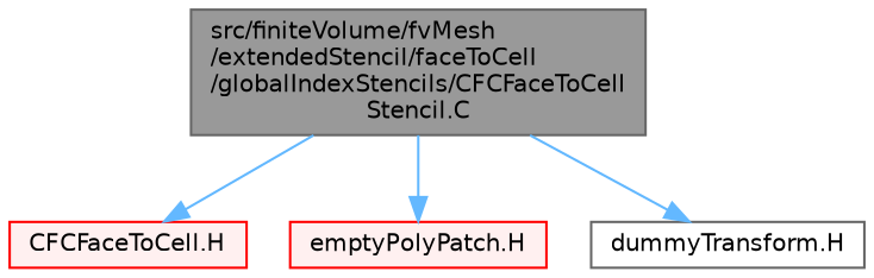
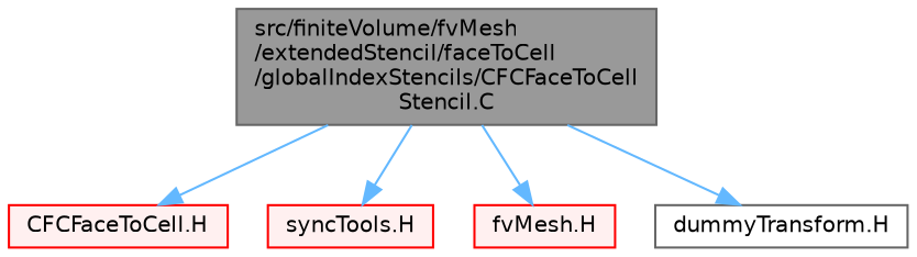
  digraph {
    node [color=red fillcolor="#FFF0F0" fontname=Helvetica fontsize=10 shape=box style=filled]
    edge [color=steelblue1 fontname=Helvetica fontsize=10 labelfontname=Helvetica labelfontsize=10 style=solid]
    n1 [color=gray40 fillcolor=grey60 fontcolor=black height=0.2 label="src/finiteVolume/fvMesh\l/extendedStencil/faceToCell\l/globalIndexStencils/CFCFaceToCell\lStencil.C" width=0.4]
    n2 [height=0.2 label="CFCFaceToCell.H" width=0.4]
-   n4 [height=0.2 label="emptyPolyPatch.H" width=0.4]
+   n3 [height=0.2 label="syncTools.H" width=0.4]
+   n4 [height=0.2 label="fvMesh.H" width=0.4]
    n5 [color=grey40 fillcolor=white height=0.2 label="dummyTransform.H" width=0.4]
    n1 -> n2
+   n1 -> n3
    n1 -> n4
    n1 -> n5
  }
